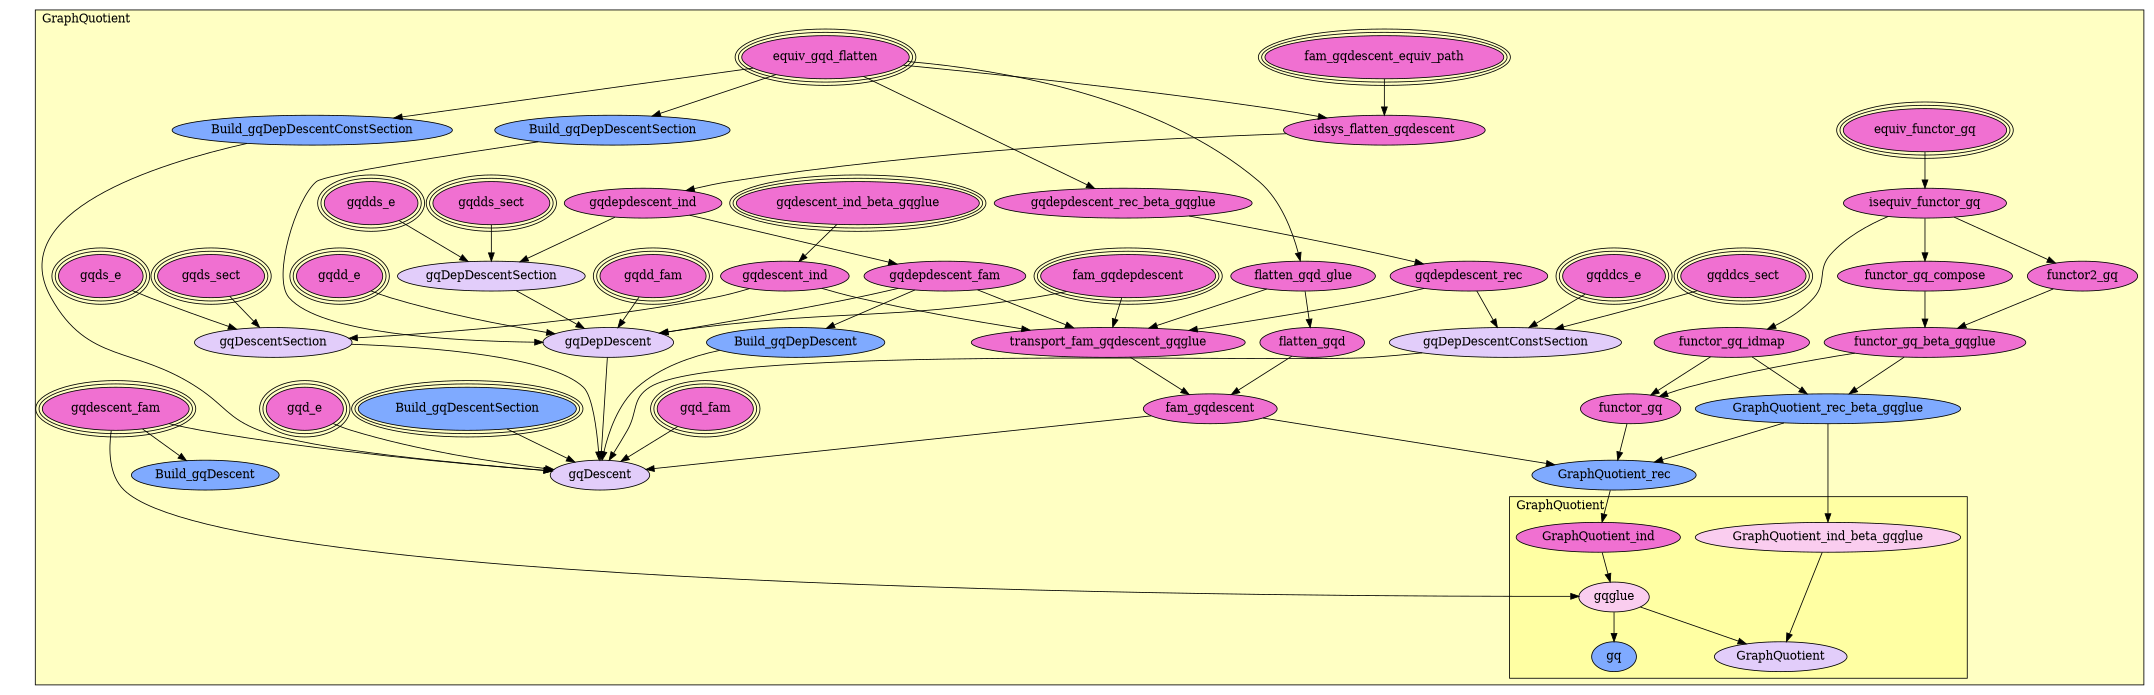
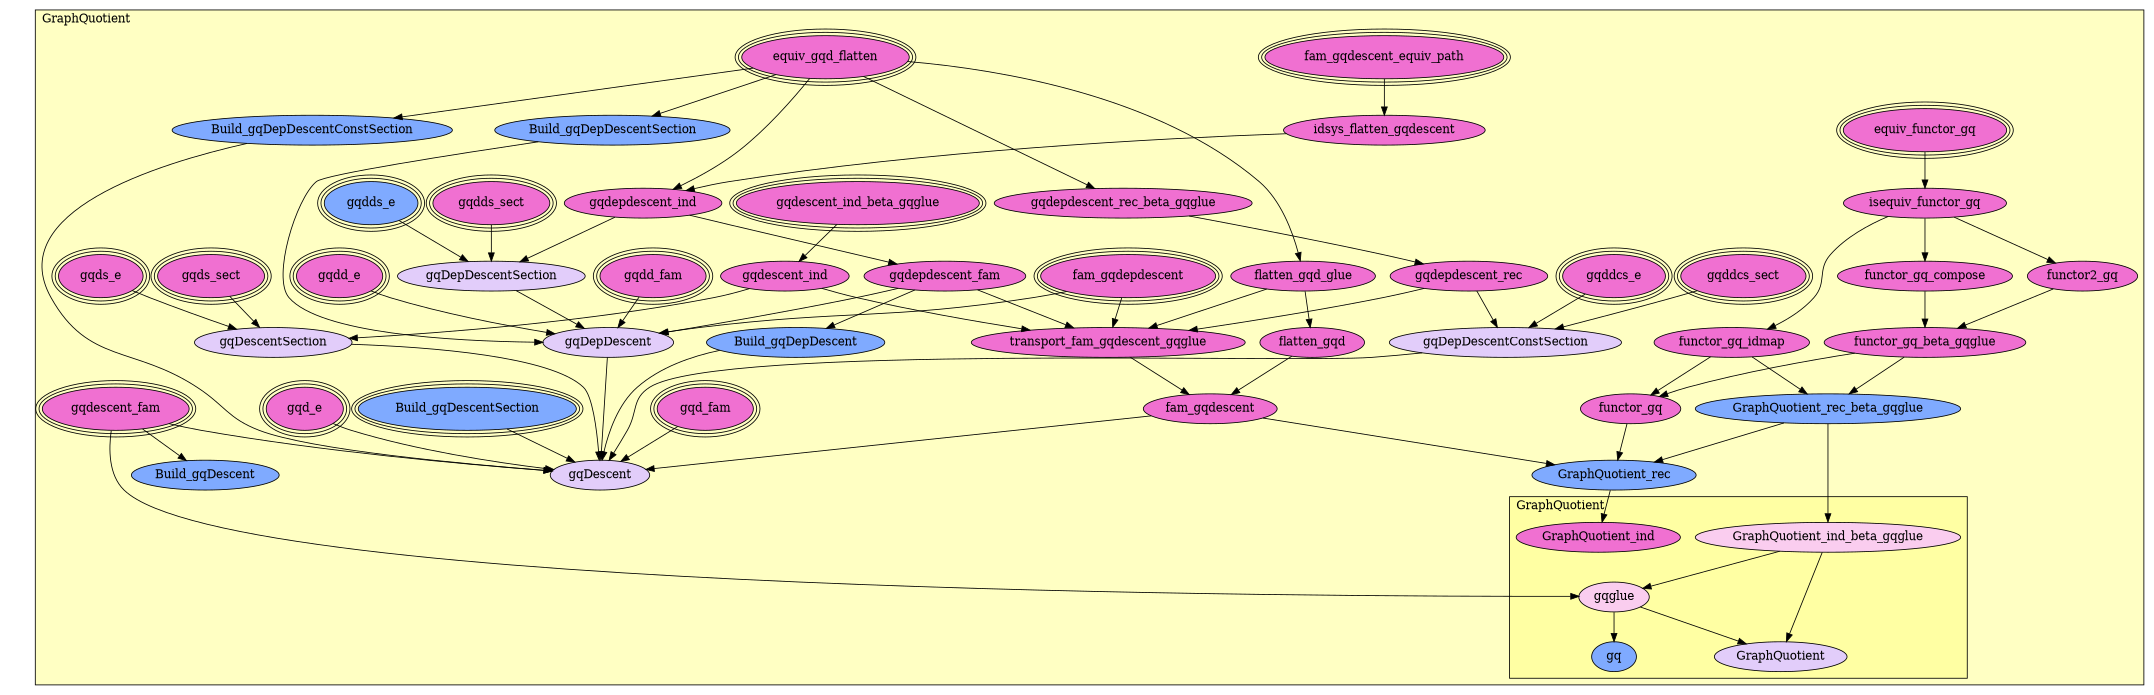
  digraph {
    node [fillcolor="#F070D1" style=filled]
    n1 [fillcolor="#FACDEF" label=GraphQuotient_ind_beta_gqglue]
    n2 [label=GraphQuotient_ind]
    n3 [fillcolor="#FACDEF" label=gqglue]
    n4 [fillcolor="#7FAAFF" label=gq]
    n5 [fillcolor="#E2CDFA" label=GraphQuotient]
    n6 [label=equiv_functor_gq peripheries=3]
    n7 [label=isequiv_functor_gq]
    n8 [label=functor2_gq]
    n9 [label=functor_gq_compose]
    n10 [label=functor_gq_idmap]
    n11 [label=functor_gq_beta_gqglue]
    n12 [label=functor_gq]
    n13 [label=fam_gqdescent_equiv_path peripheries=3]
    n14 [label=idsys_flatten_gqdescent]
    n15 [label=equiv_gqd_flatten peripheries=3]
    n16 [label=flatten_gqd_glue]
    n17 [label=flatten_gqd]
    n18 [label=gqdepdescent_rec_beta_gqglue]
    n19 [label=gqdepdescent_rec]
    n20 [label=gqddcs_e peripheries=3]
    n21 [label=gqddcs_sect peripheries=3]
    n22 [fillcolor="#7FAAFF" label=Build_gqDepDescentConstSection]
    n23 [fillcolor="#E2CDFA" label=gqDepDescentConstSection]
    n24 [label=gqdepdescent_ind]
-   n25 [label=gqdds_e peripheries=3]
+   n25 [fillcolor="#7FAAFF" label=gqdds_e peripheries=3]
    n26 [label=gqdds_sect peripheries=3]
    n27 [fillcolor="#7FAAFF" label=Build_gqDepDescentSection]
    n28 [fillcolor="#E2CDFA" label=gqDepDescentSection]
    n29 [label=fam_gqdepdescent peripheries=3]
    n30 [label=gqdepdescent_fam]
    n31 [label=gqdd_e peripheries=3]
    n32 [label=gqdd_fam peripheries=3]
    n33 [fillcolor="#7FAAFF" label=Build_gqDepDescent]
    n34 [fillcolor="#E2CDFA" label=gqDepDescent]
    n35 [label=gqdescent_ind_beta_gqglue peripheries=3]
    n36 [label=gqdescent_ind]
    n37 [label=gqds_e peripheries=3]
    n38 [label=gqds_sect peripheries=3]
    n39 [fillcolor="#7FAAFF" label=Build_gqDescentSection peripheries=3]
    n40 [fillcolor="#E2CDFA" label=gqDescentSection]
    n41 [label=transport_fam_gqdescent_gqglue]
    n42 [label=gqdescent_fam peripheries=3]
    n43 [label=fam_gqdescent]
    n44 [label=gqd_e peripheries=3]
    n45 [label=gqd_fam peripheries=3]
    n46 [fillcolor="#7FAAFF" label=Build_gqDescent]
    n47 [fillcolor="#E2CDFA" label=gqDescent]
    n48 [fillcolor="#7FAAFF" label=GraphQuotient_rec_beta_gqglue]
    n49 [fillcolor="#7FAAFF" label=GraphQuotient_rec]
    subgraph cluster_1 {
      fillcolor="#FFFFC3"
      label=GraphQuotient
      labeljust=l
      style=filled
      n6
      n7
      n8
      n9
      n10
      n11
      n12
      n13
      n14
      n15
      n16
      n17
      n18
      n19
      n20
      n21
      n22
      n23
      n24
      n25
      n26
      n27
      n28
      n29
      n30
      n31
      n32
      n33
      n34
      n35
      n36
      n37
      n38
      n39
      n40
      n41
      n42
      n43
      n44
      n45
      n46
      n47
      n48
      n49
      subgraph cluster_2 {
        fillcolor="#FFFFA3"
        label=GraphQuotient
        labeljust=l
        style=filled
        n1
        n2
        n3
        n4
        n5
      }
    }
    n1 -> n5
-   n2 -> n3
+   n1 -> n3
    n3 -> n4
    n3 -> n5
    n6 -> n7
    n7 -> n8
    n7 -> n9
    n7 -> n10
    n8 -> n11
    n9 -> n11
    n10 -> n12
    n10 -> n48
    n11 -> n12
    n11 -> n48
    n12 -> n49
    n13 -> n14
    n14 -> n24
    n15 -> n16
    n15 -> n18
    n15 -> n22
-   n15 -> n14
+   n15 -> n24
    n15 -> n27
    n16 -> n17
    n16 -> n41
    n17 -> n43
    n18 -> n19
    n19 -> n23
    n19 -> n41
    n20 -> n23
    n21 -> n23
    n22 -> n47
    n23 -> n47
    n24 -> n28
    n24 -> n30
    n25 -> n28
    n26 -> n28
    n27 -> n34
    n28 -> n34
    n29 -> n34
    n29 -> n41
    n30 -> n33
    n30 -> n34
    n30 -> n41
    n31 -> n34
    n32 -> n34
    n33 -> n47
    n34 -> n47
    n35 -> n36
    n36 -> n40
    n36 -> n41
    n37 -> n40
    n38 -> n40
    n39 -> n47
    n40 -> n47
    n41 -> n43
    n42 -> n3
    n42 -> n46
    n42 -> n47
    n43 -> n47
    n43 -> n49
    n44 -> n47
    n45 -> n47
    n48 -> n1
    n48 -> n49
    n49 -> n2
  }
